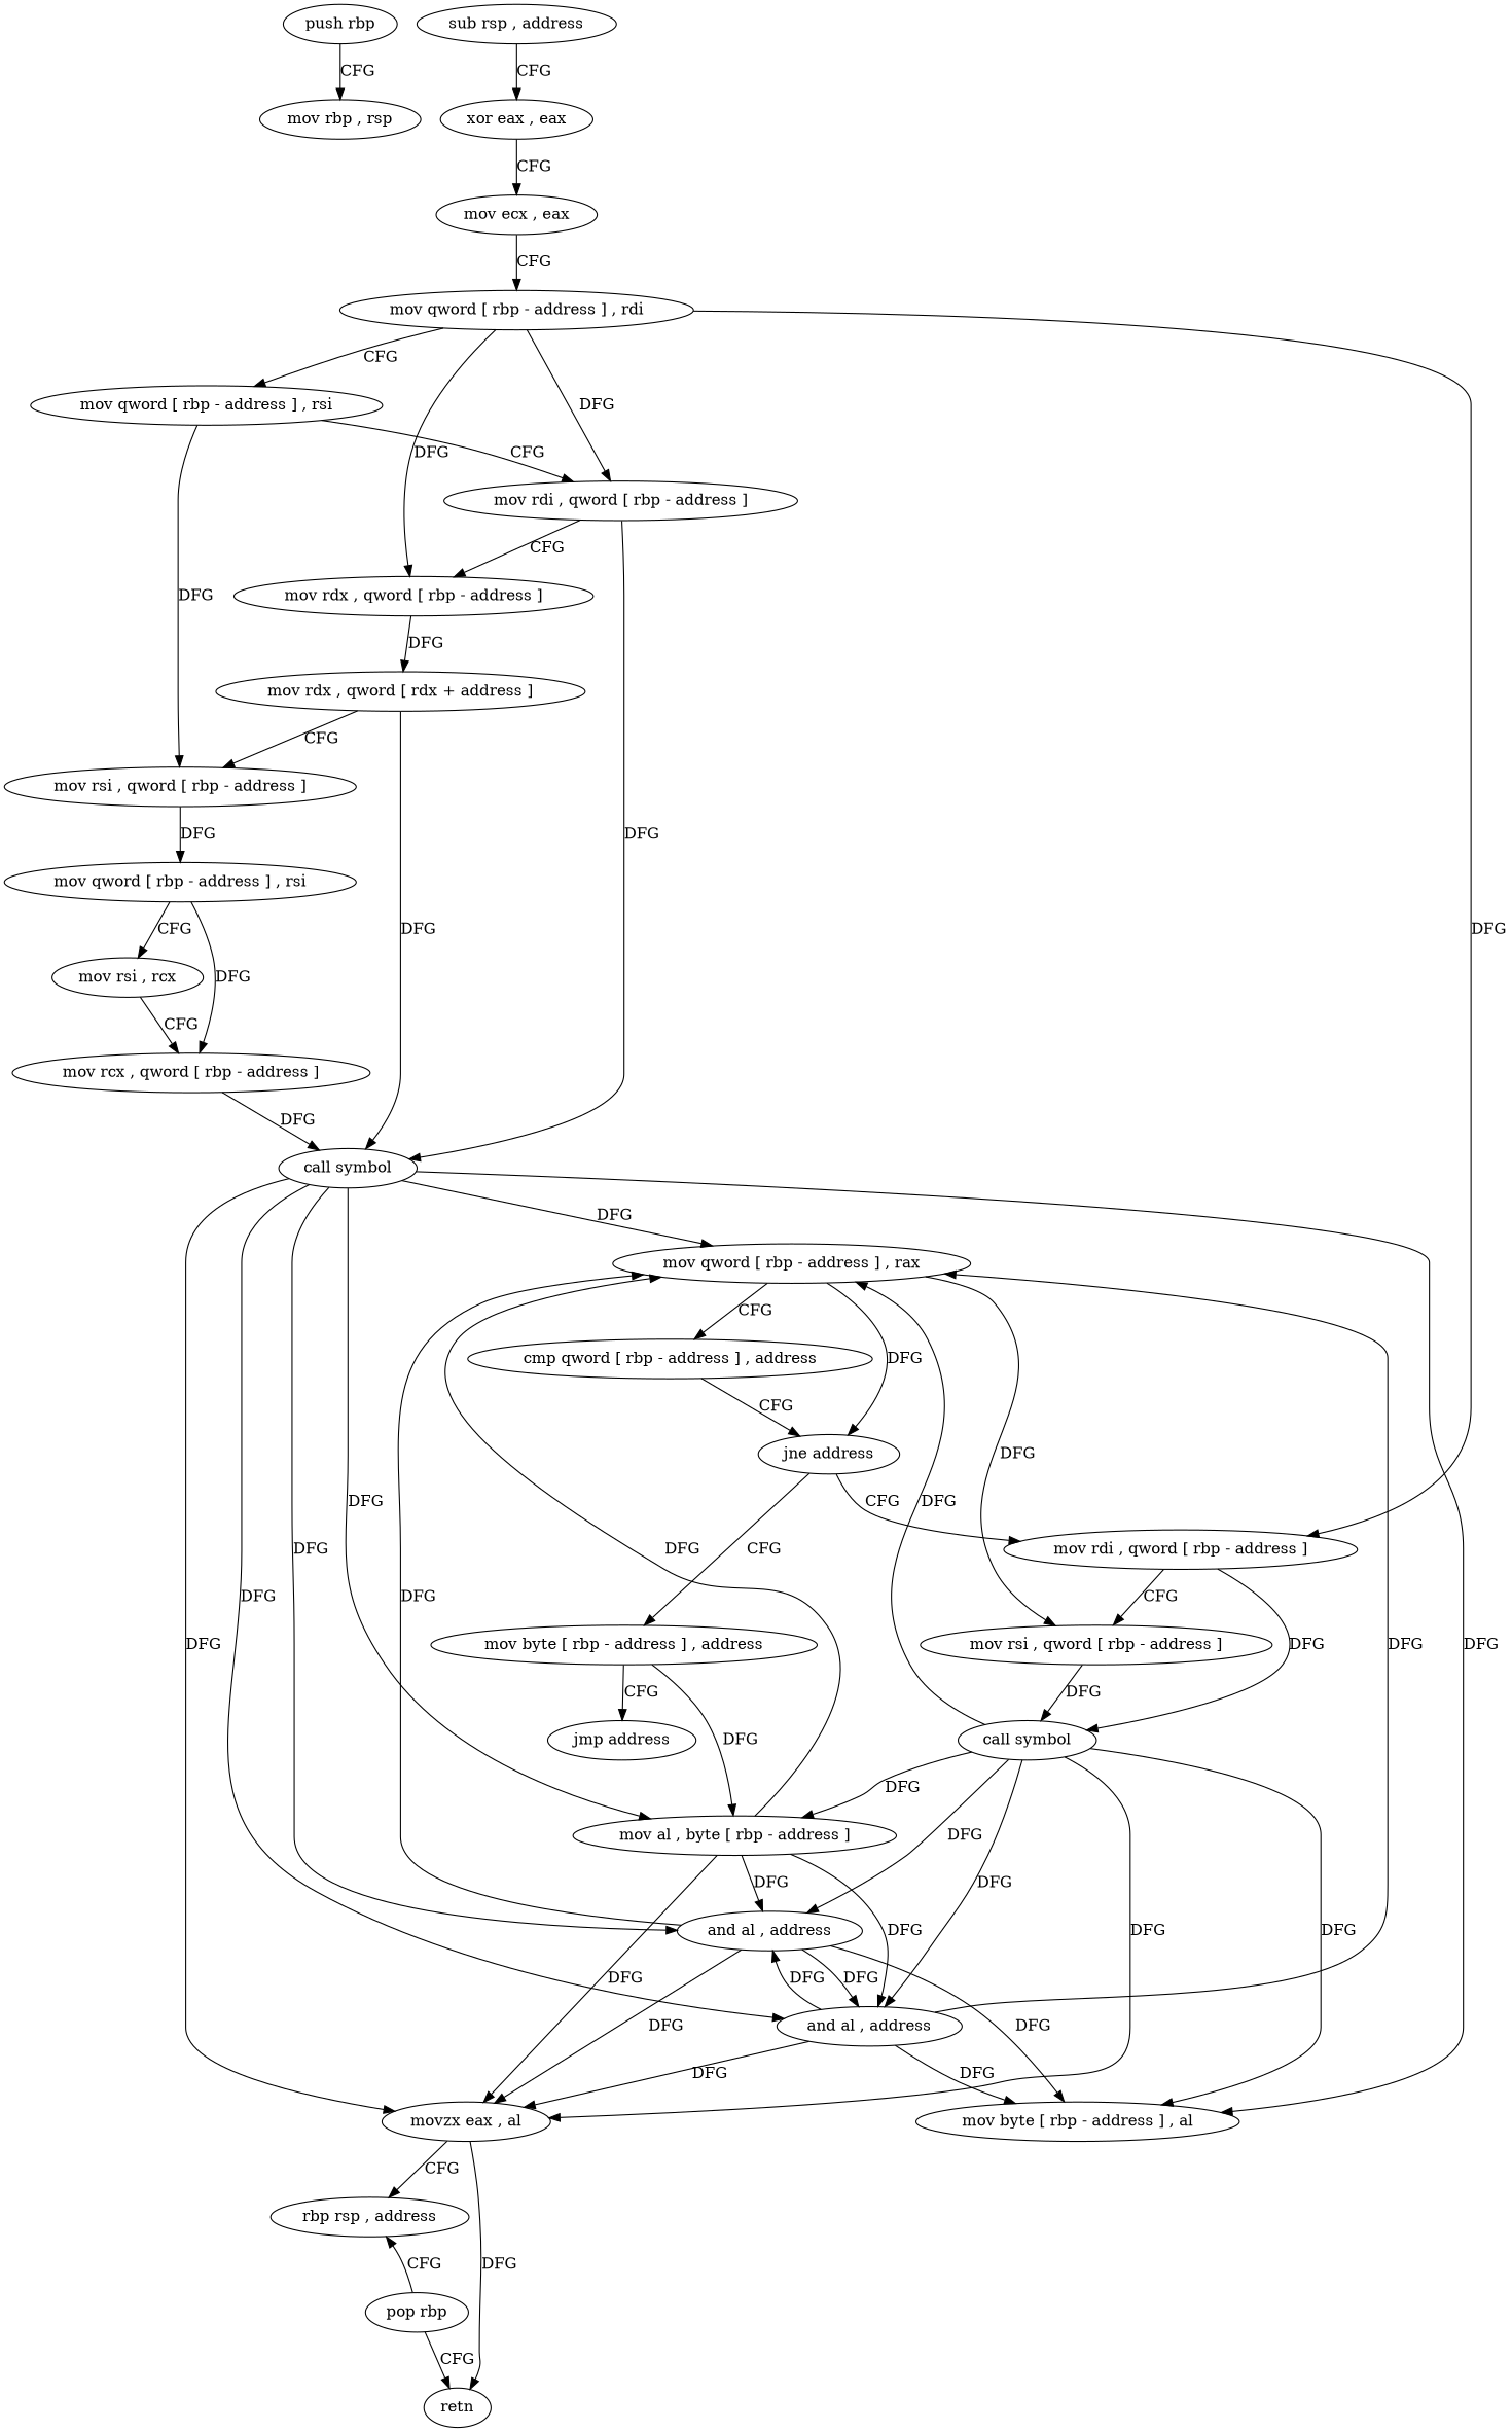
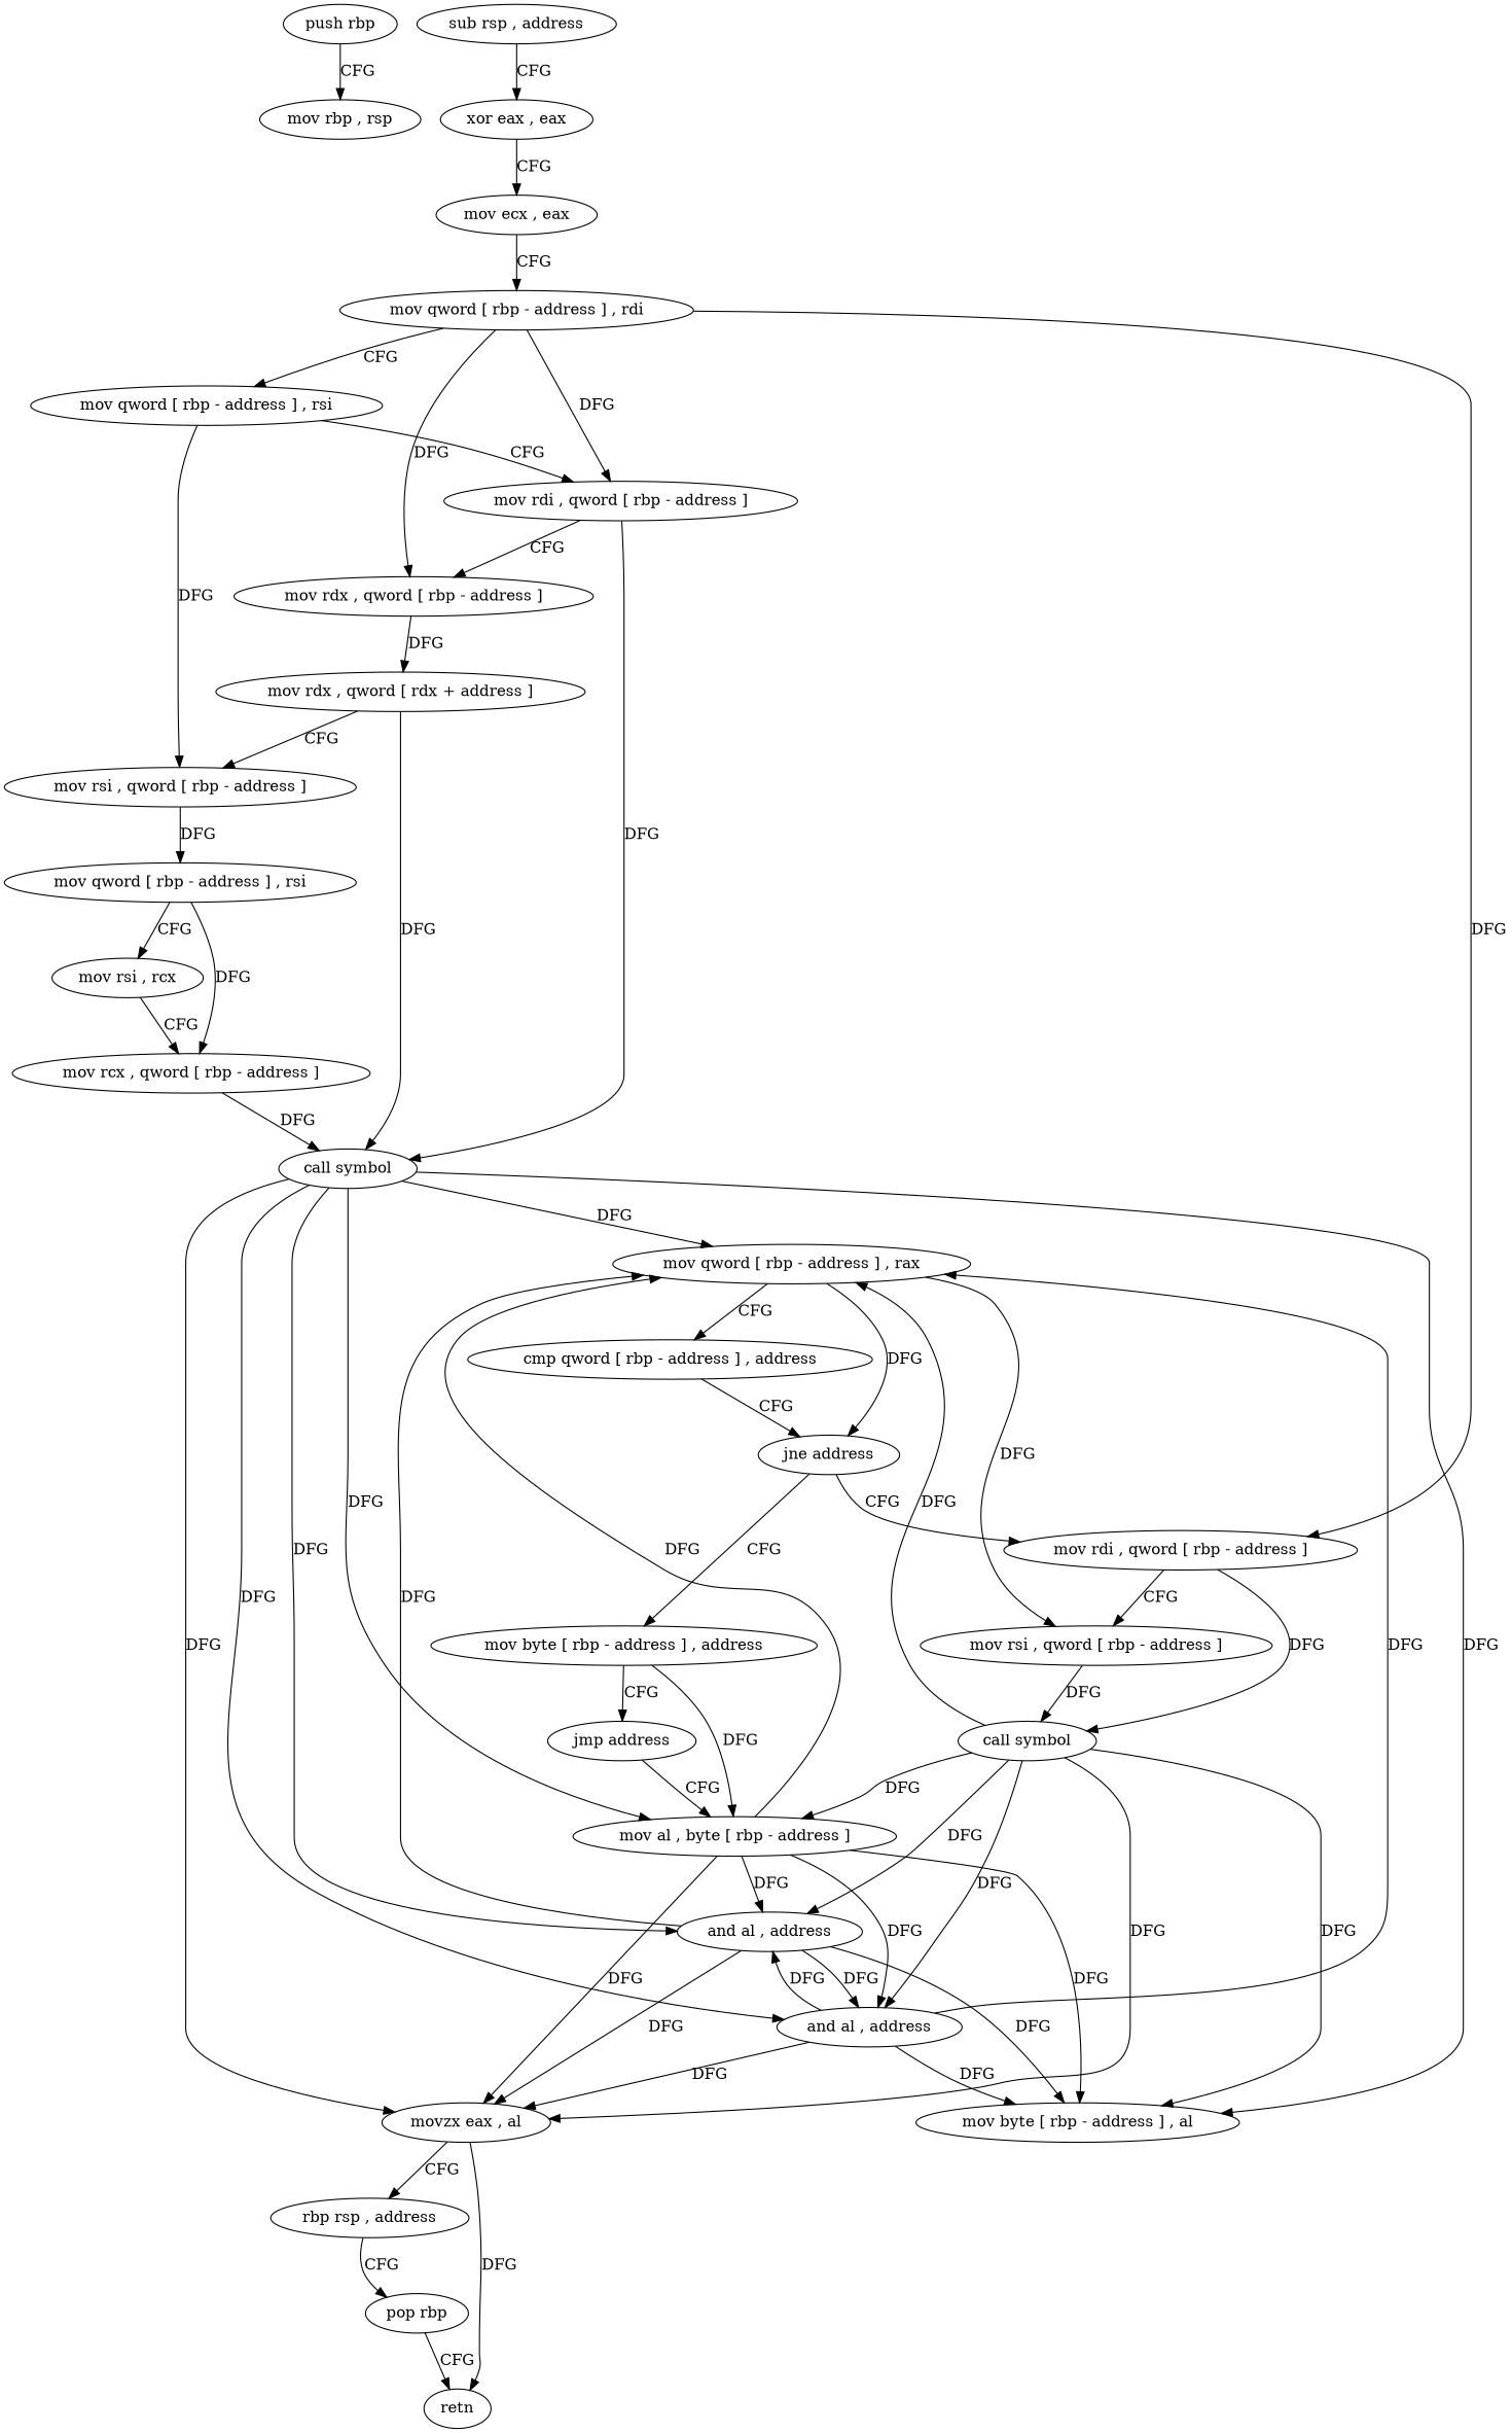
  digraph {
    n1 [label="push rbp"]
    n2 [label="mov rbp , rsp"]
    n3 [label="sub rsp , address"]
    n4 [label="xor eax , eax"]
    n5 [label="mov ecx , eax"]
    n6 [label="mov qword [ rbp - address ] , rdi"]
    n7 [label="mov qword [ rbp - address ] , rsi"]
    n8 [label="mov rdi , qword [ rbp - address ]"]
    n9 [label="mov rdx , qword [ rbp - address ]"]
    n10 [label="mov rdi , qword [ rbp - address ]"]
    n11 [label="mov rsi , qword [ rbp - address ]"]
    n12 [label="call symbol"]
    n13 [label="mov rdx , qword [ rdx + address ]"]
    n14 [label="mov rsi , qword [ rbp - address ]"]
    n15 [label="call symbol"]
    n16 [label="mov qword [ rbp - address ] , rsi"]
    n17 [label="mov qword [ rbp - address ] , rax"]
    n18 [label="and al , address"]
    n19 [label="mov byte [ rbp - address ] , al"]
    n20 [label="mov al , byte [ rbp - address ]"]
    n21 [label="and al , address"]
    n22 [label="movzx eax , al"]
    n23 [label="mov rsi , rcx"]
    n24 [label="mov rcx , qword [ rbp - address ]"]
    n25 [label="cmp qword [ rbp - address ] , address"]
    n26 [label="jne address"]
    n27 [label="rbp rsp , address"]
    n28 [label=retn]
    n29 [label="mov byte [ rbp - address ] , address"]
    n30 [label="jmp address"]
    n31 [label="pop rbp"]
    n1 -> n2 [label=CFG]
    n3 -> n4 [label=CFG]
    n4 -> n5 [label=CFG]
    n5 -> n6 [label=CFG]
    n6 -> n7 [label=CFG]
    n6 -> n8 [label=DFG]
    n6 -> n9 [label=DFG]
    n6 -> n10 [label=DFG]
    n7 -> n8 [label=CFG]
    n7 -> n11 [label=DFG]
    n8 -> n9 [label=CFG]
    n8 -> n12 [label=DFG]
    n9 -> n13 [label=DFG]
    n10 -> n14 [label=CFG]
    n10 -> n15 [label=DFG]
    n11 -> n16 [label=DFG]
    n12 -> n17 [label=DFG]
    n12 -> n18 [label=DFG]
    n12 -> n19 [label=DFG]
    n12 -> n20 [label=DFG]
    n12 -> n21 [label=DFG]
    n12 -> n22 [label=DFG]
    n13 -> n11 [label=CFG]
    n13 -> n12 [label=DFG]
    n14 -> n15 [label=DFG]
    n15 -> n17 [label=DFG]
    n15 -> n18 [label=DFG]
    n15 -> n19 [label=DFG]
    n15 -> n20 [label=DFG]
    n15 -> n21 [label=DFG]
    n15 -> n22 [label=DFG]
    n16 -> n23 [label=CFG]
    n16 -> n24 [label=DFG]
    n17 -> n14 [label=DFG]
    n17 -> n25 [label=CFG]
    n17 -> n26 [label=DFG]
    n18 -> n17 [label=DFG]
    n18 -> n19 [label=DFG]
    n18 -> n21 [label=DFG]
    n18 -> n22 [label=DFG]
    n20 -> n17 [label=DFG]
    n20 -> n18 [label=DFG]
+   n20 -> n19 [label=DFG]
    n20 -> n21 [label=DFG]
    n20 -> n22 [label=DFG]
    n21 -> n17 [label=DFG]
    n21 -> n18 [label=DFG]
    n21 -> n19 [label=DFG]
    n21 -> n22 [label=DFG]
    n22 -> n27 [label=CFG]
    n22 -> n28 [label=DFG]
    n23 -> n24 [label=CFG]
    n24 -> n12 [label=DFG]
    n25 -> n26 [label=CFG]
    n26 -> n10 [label=CFG]
    n26 -> n29 [label=CFG]
-   n31 -> n27 [label=CFG]
+   n27 -> n31 [label=CFG]
    n29 -> n20 [label=DFG]
    n29 -> n30 [label=CFG]
+   n30 -> n20 [label=CFG]
    n31 -> n28 [label=CFG]
  }
